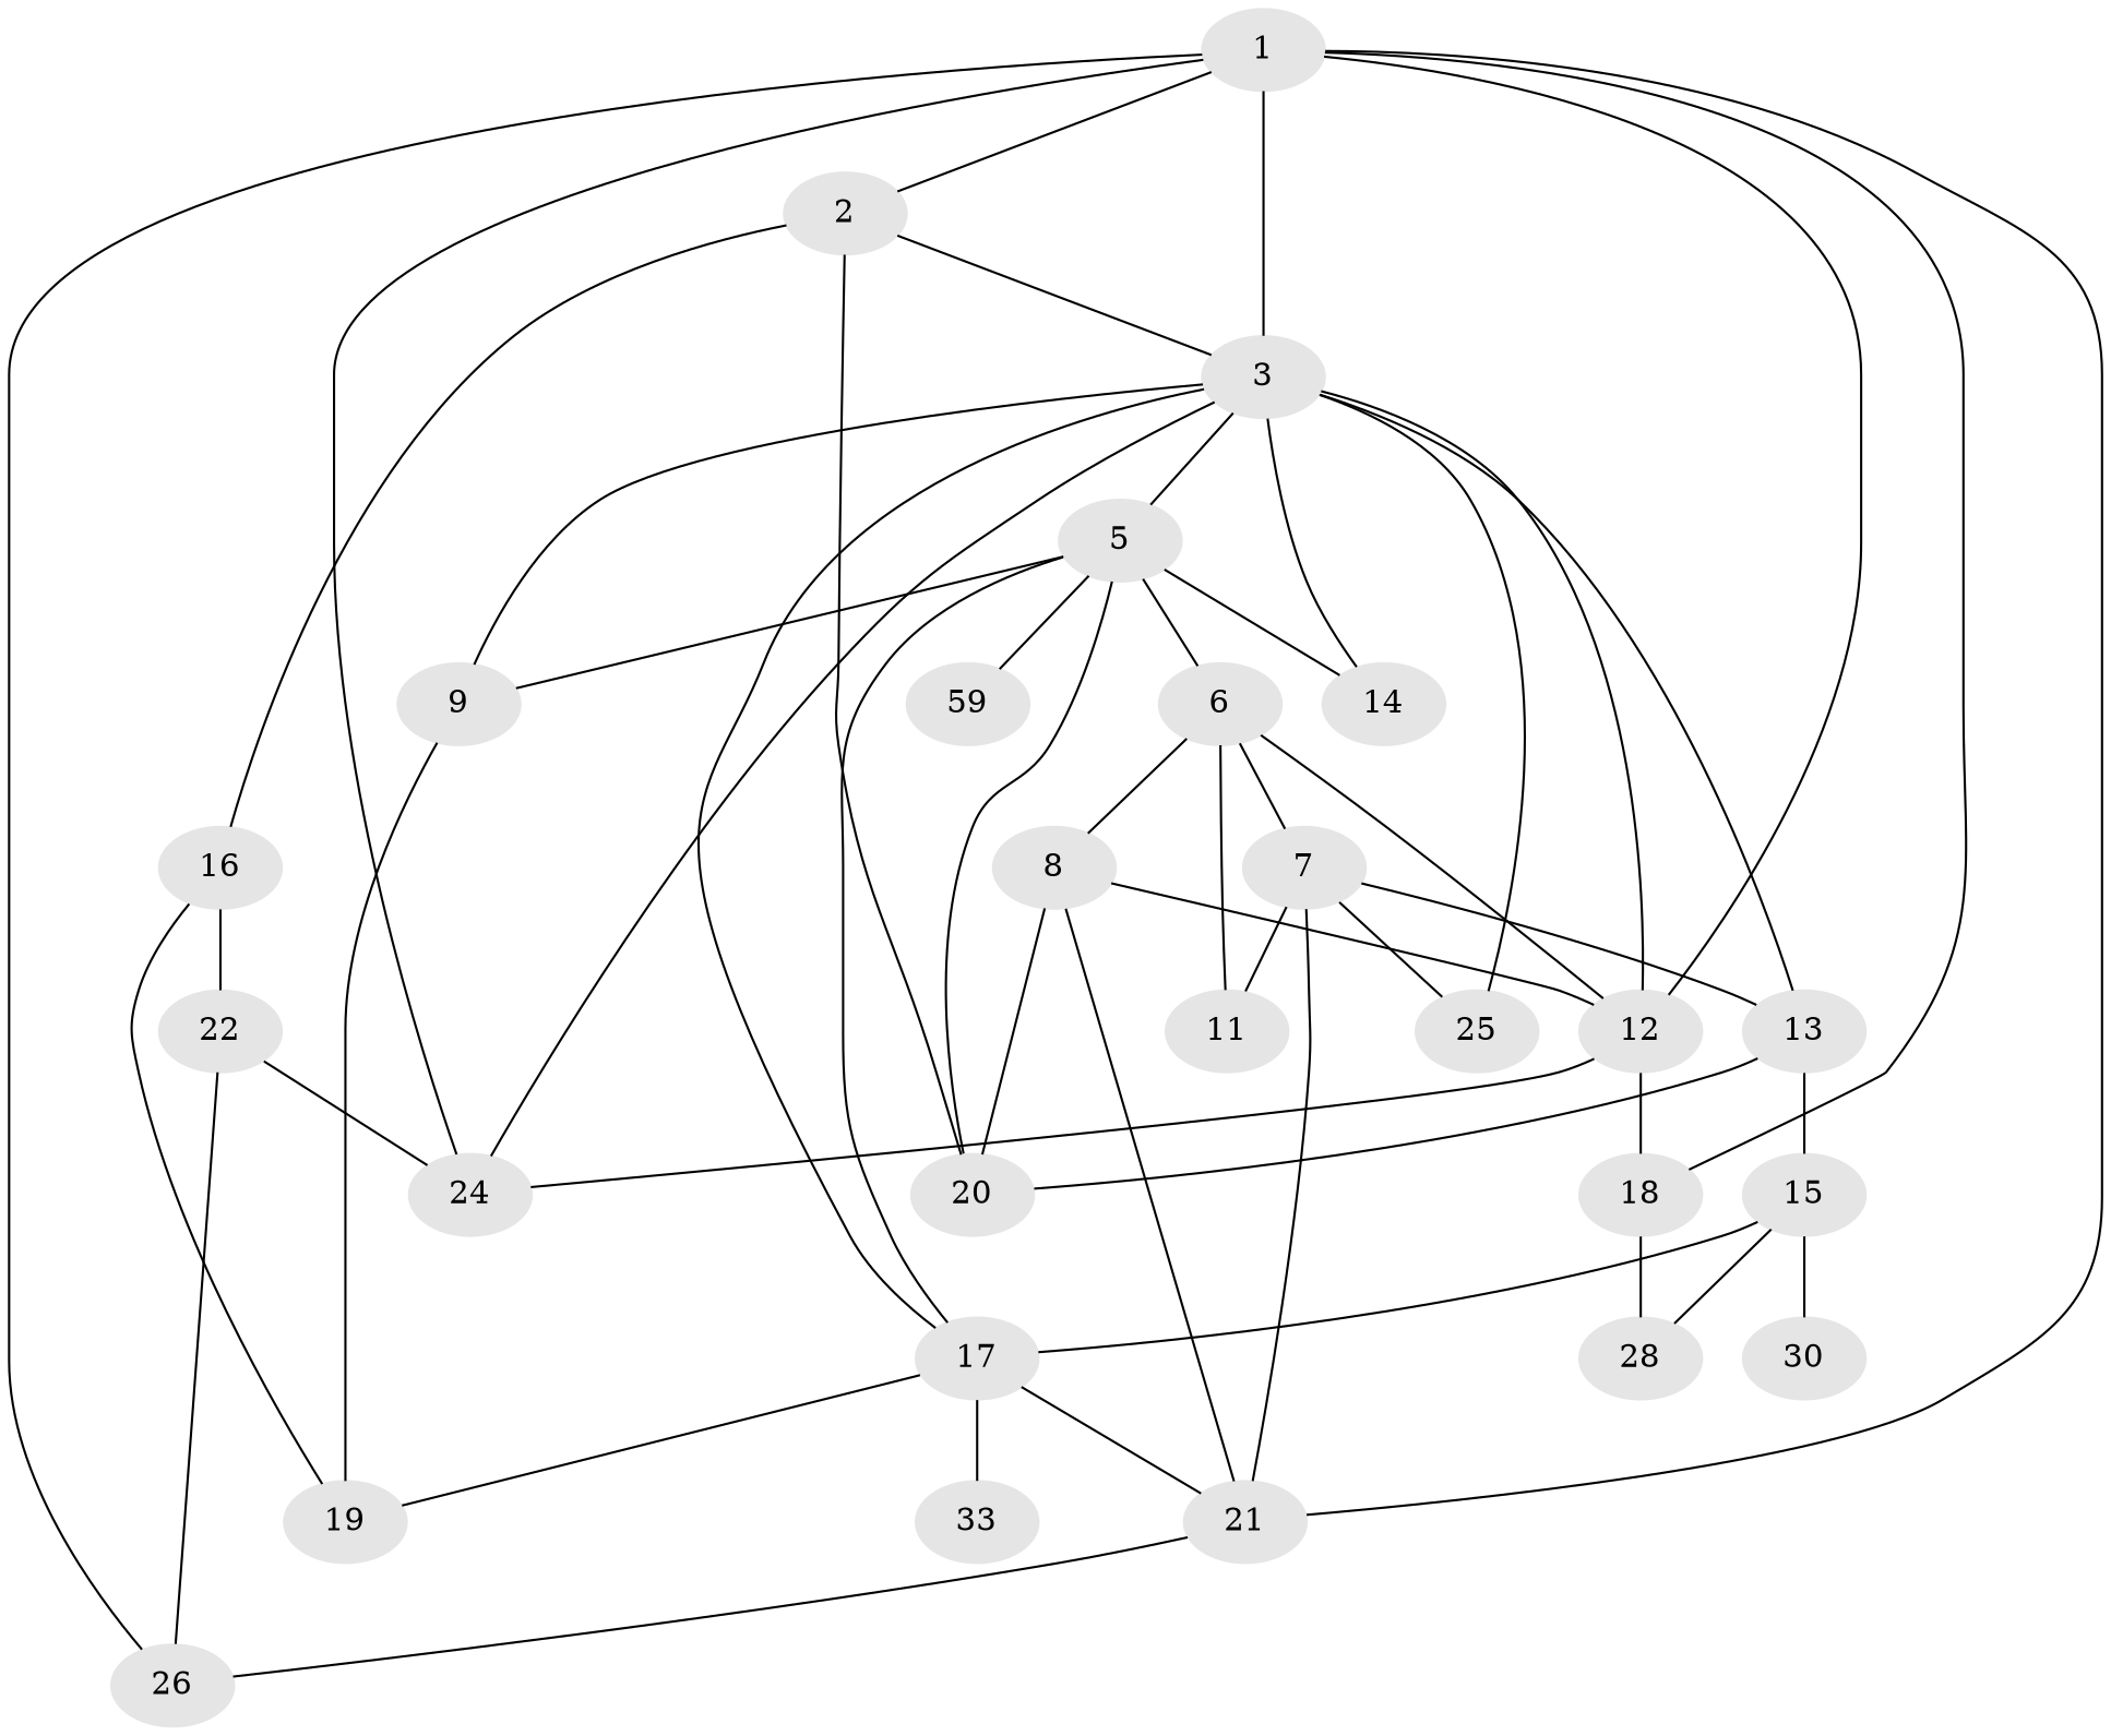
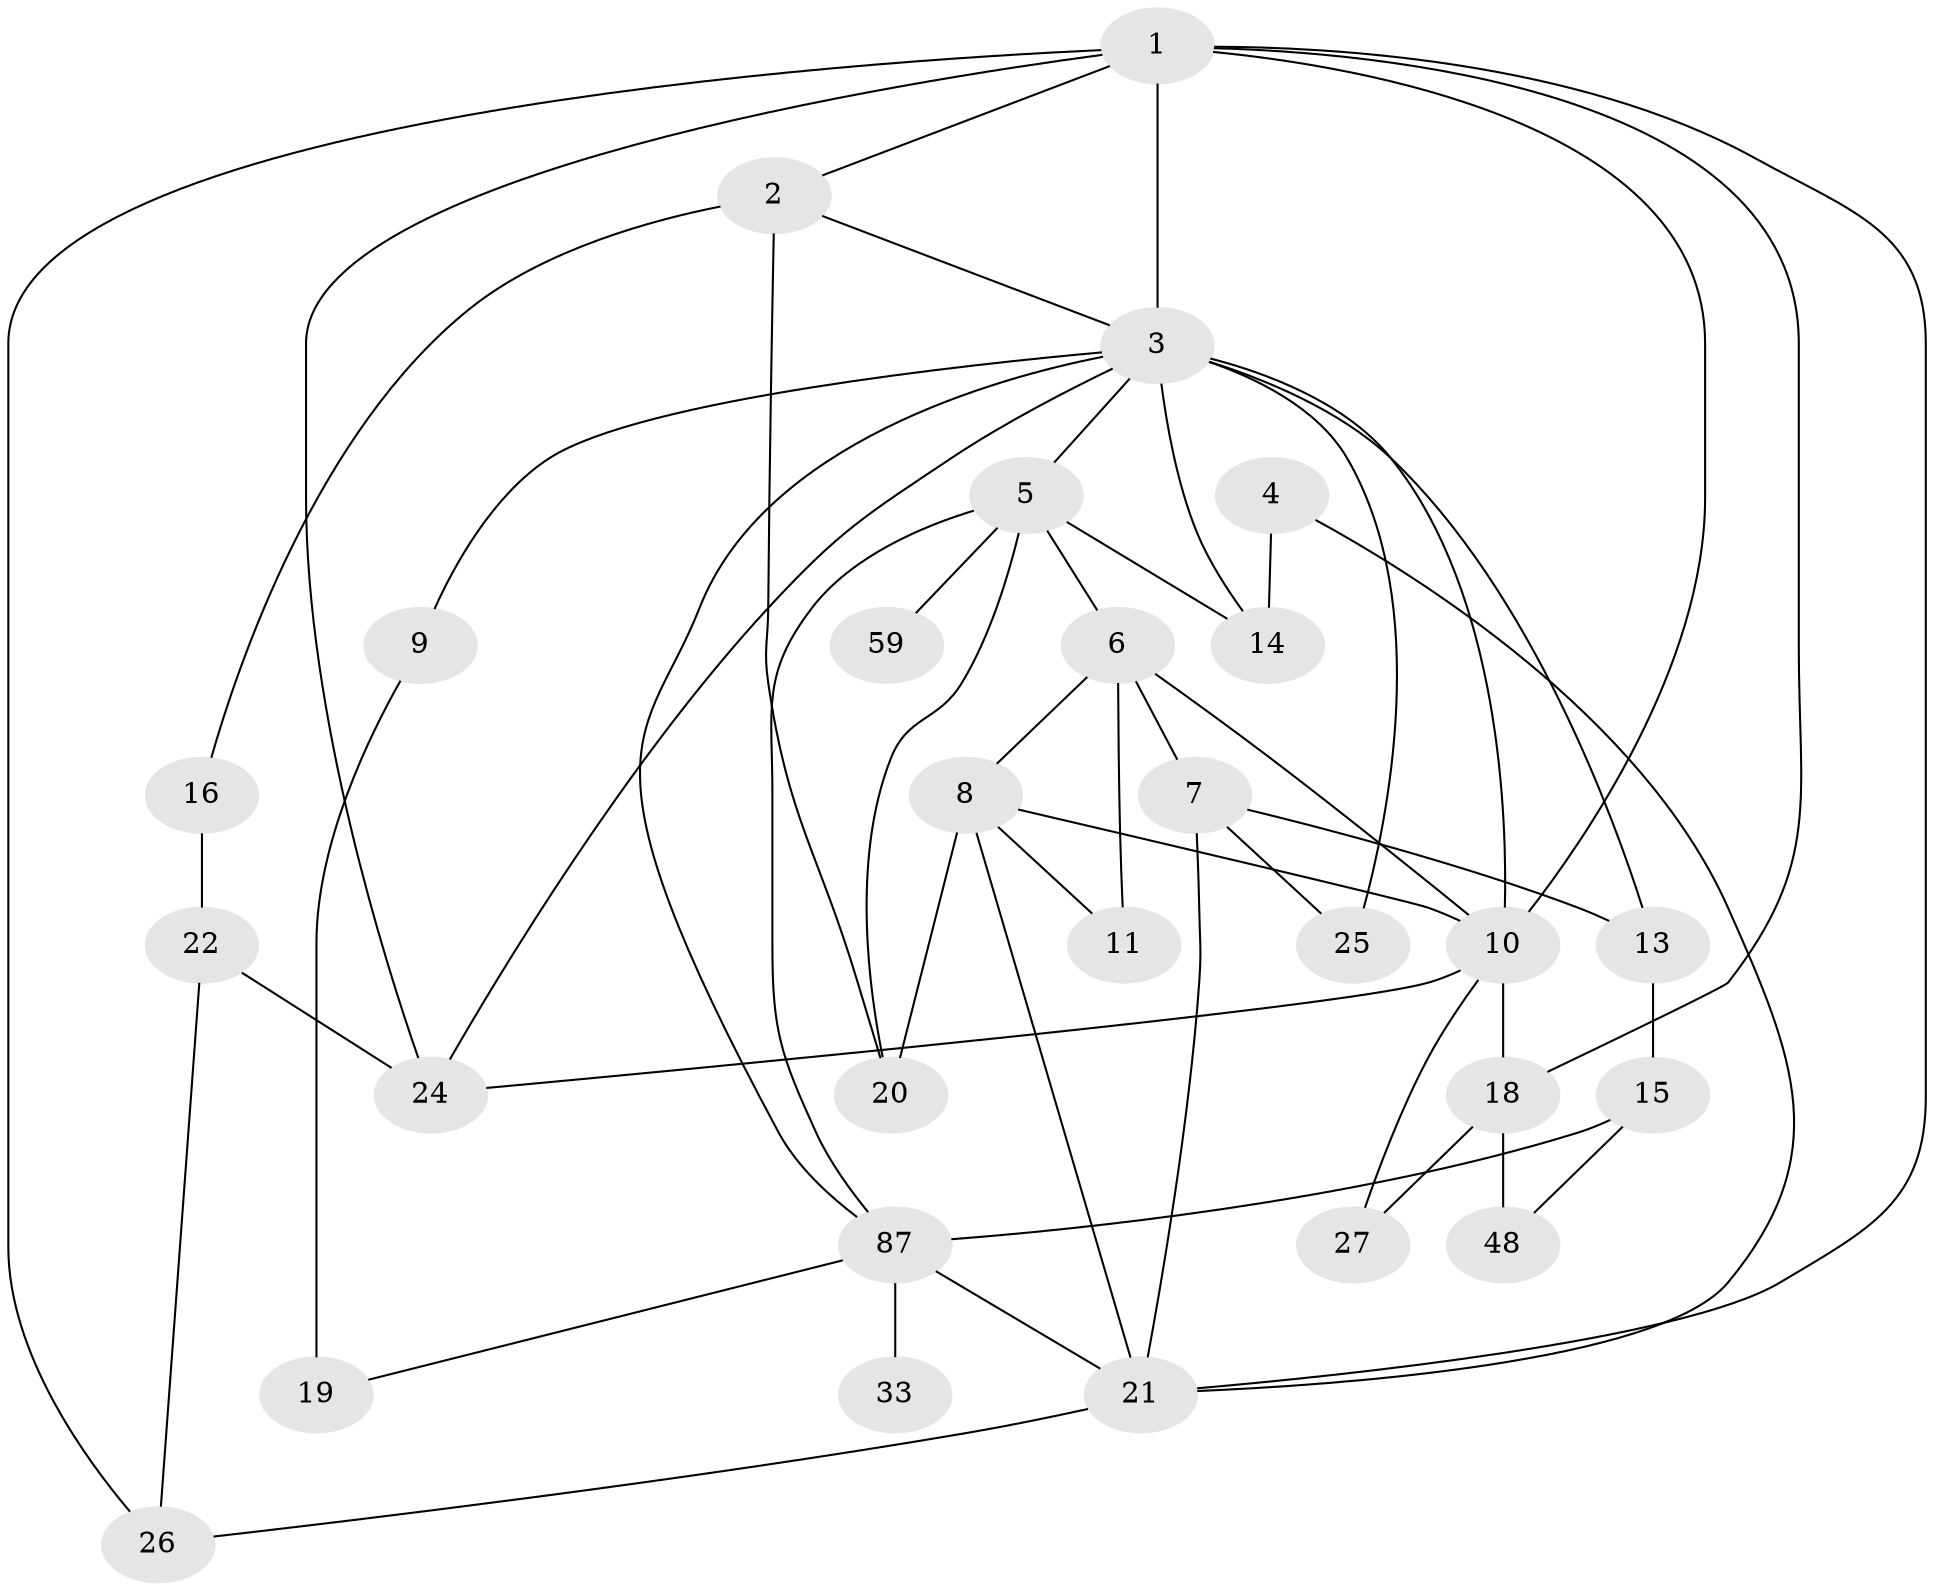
  graph {
    node [color=gray90 style=filled]
    edge [weight=1.0]
    1
    2
    3
-   12
+   12 [label=10]
    18
    21
    24
    26
    16
    20
-   17
+   17 [label=87]
    5
    9
    13
    14
    25
-   28
+   4
+   27
+   28 [label=48]
    19
    22
    n22 [label=33]
    6
    n24 [label=59]
    15
    11
    7
    8
-   30
    1 -- 2
    1 -- 3 [weight=3.0]
    1 -- 12
    1 -- 18
    1 -- 21 [weight=2.0]
    1 -- 24
    1 -- 26
    2 -- 3
    2 -- 16
    2 -- 20
    3 -- 12
    3 -- 24
    3 -- 17
    3 -- 5 [weight=2.0]
    3 -- 9
    3 -- 13
    3 -- 14
    3 -- 25 [weight=3.0]
    12 -- 18
    12 -- 24
+   12 -- 27
+   18 -- 27
    18 -- 28 [weight=2.0]
    21 -- 26
-   16 -- 19
    16 -- 22 [weight=3.0]
    17 -- 21
    17 -- 19
    17 -- n22
    5 -- 20
    5 -- 17
-   5 -- 9
    5 -- 14
    5 -- 6
    5 -- n24
    9 -- 19
-   13 -- 20
    13 -- 15
+   4 -- 21
+   4 -- 14 [weight=2.0]
    22 -- 24
    22 -- 26
    6 -- 12 [weight=2.0]
    6 -- 11
    6 -- 7
    6 -- 8
    15 -- 17 [weight=3.0]
    15 -- 28
-   15 -- 30 [weight=2.0]
    7 -- 21
    7 -- 13
    7 -- 25
-   7 -- 11
+   8 -- 11
    8 -- 12
    8 -- 21 [weight=2.0]
    8 -- 20
  }
